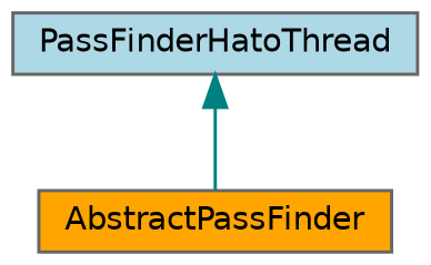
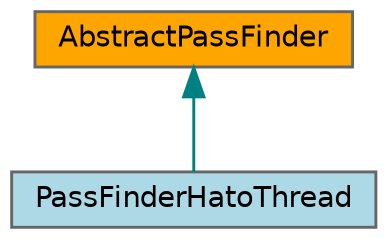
  digraph {
    node [color=gray40 fontname=Helvetica fontsize=10 shape=box style=filled]
    n1 [fillcolor=lightblue fontcolor=black height=0.2 label=PassFinderHatoThread width=0.4]
    n2 [fillcolor=orange height=0.2 label=AbstractPassFinder width=0.4]
-   n1 -> n2 [color=teal dir=back fontname=Helvetica fontsize=10 labelfontname=Helvetica labelfontsize=10 style=solid]
+   n2 -> n1 [color=teal dir=back fontname=Helvetica fontsize=10 labelfontname=Helvetica labelfontsize=10 style=solid]
  }
